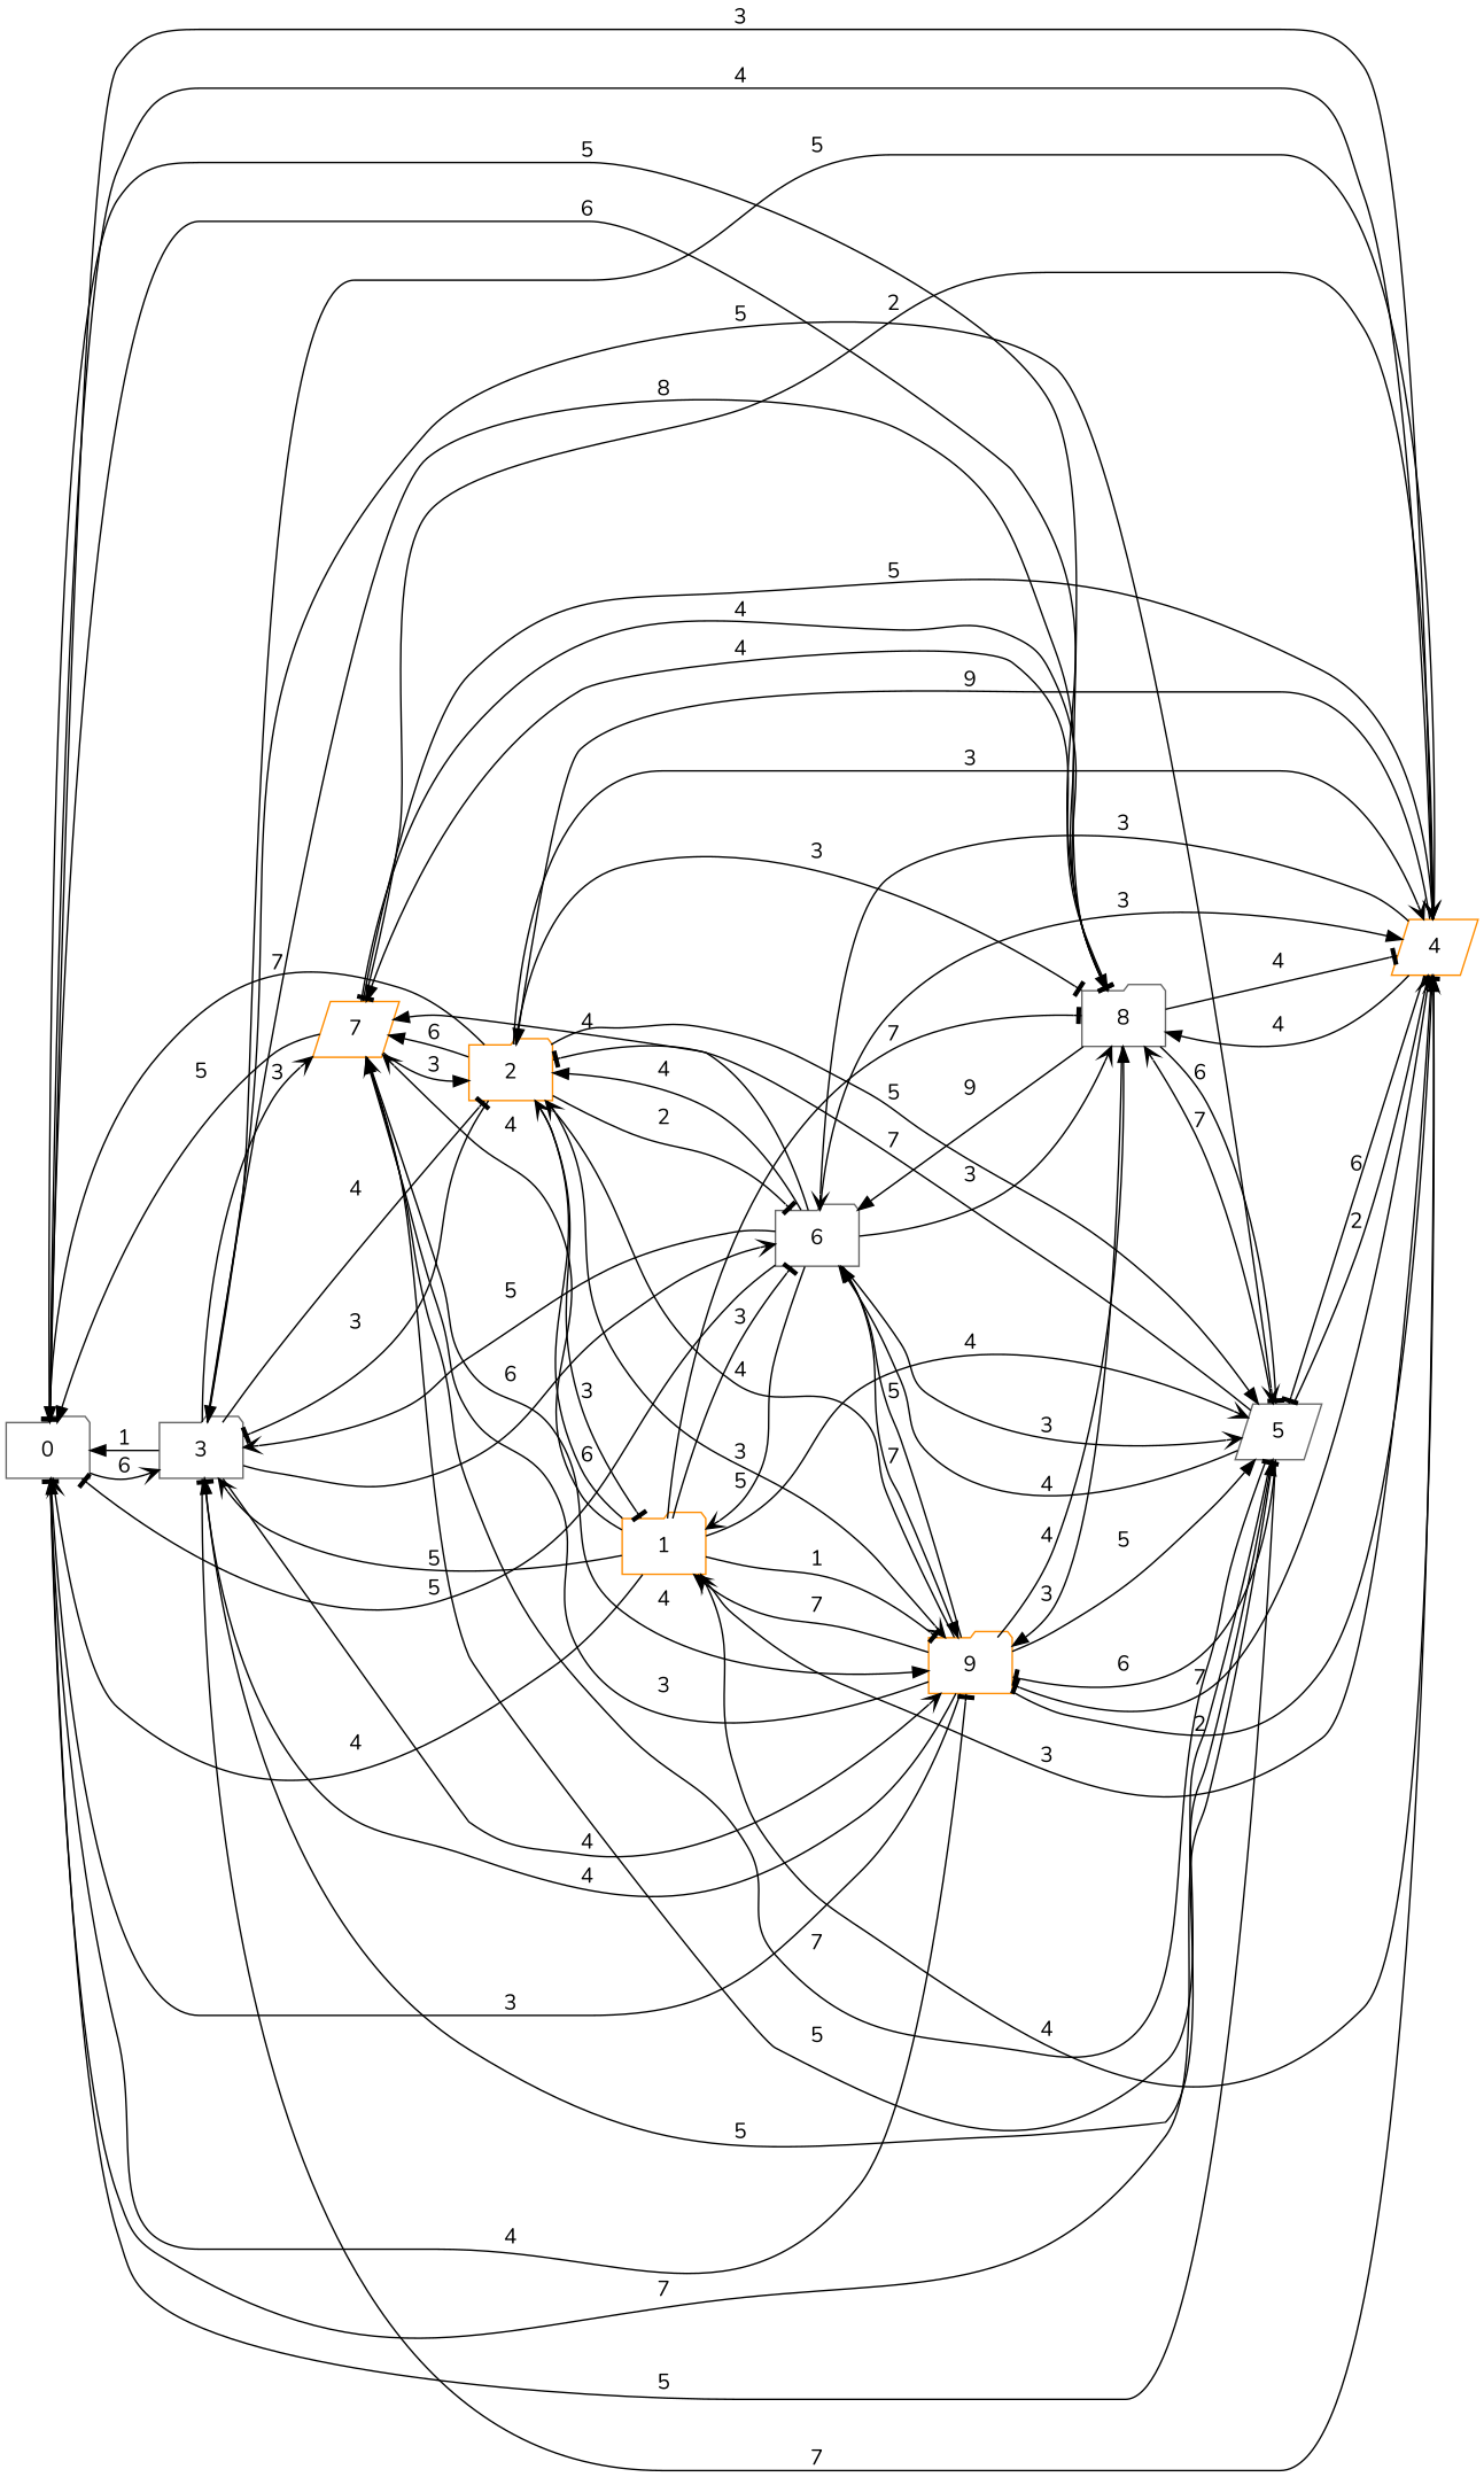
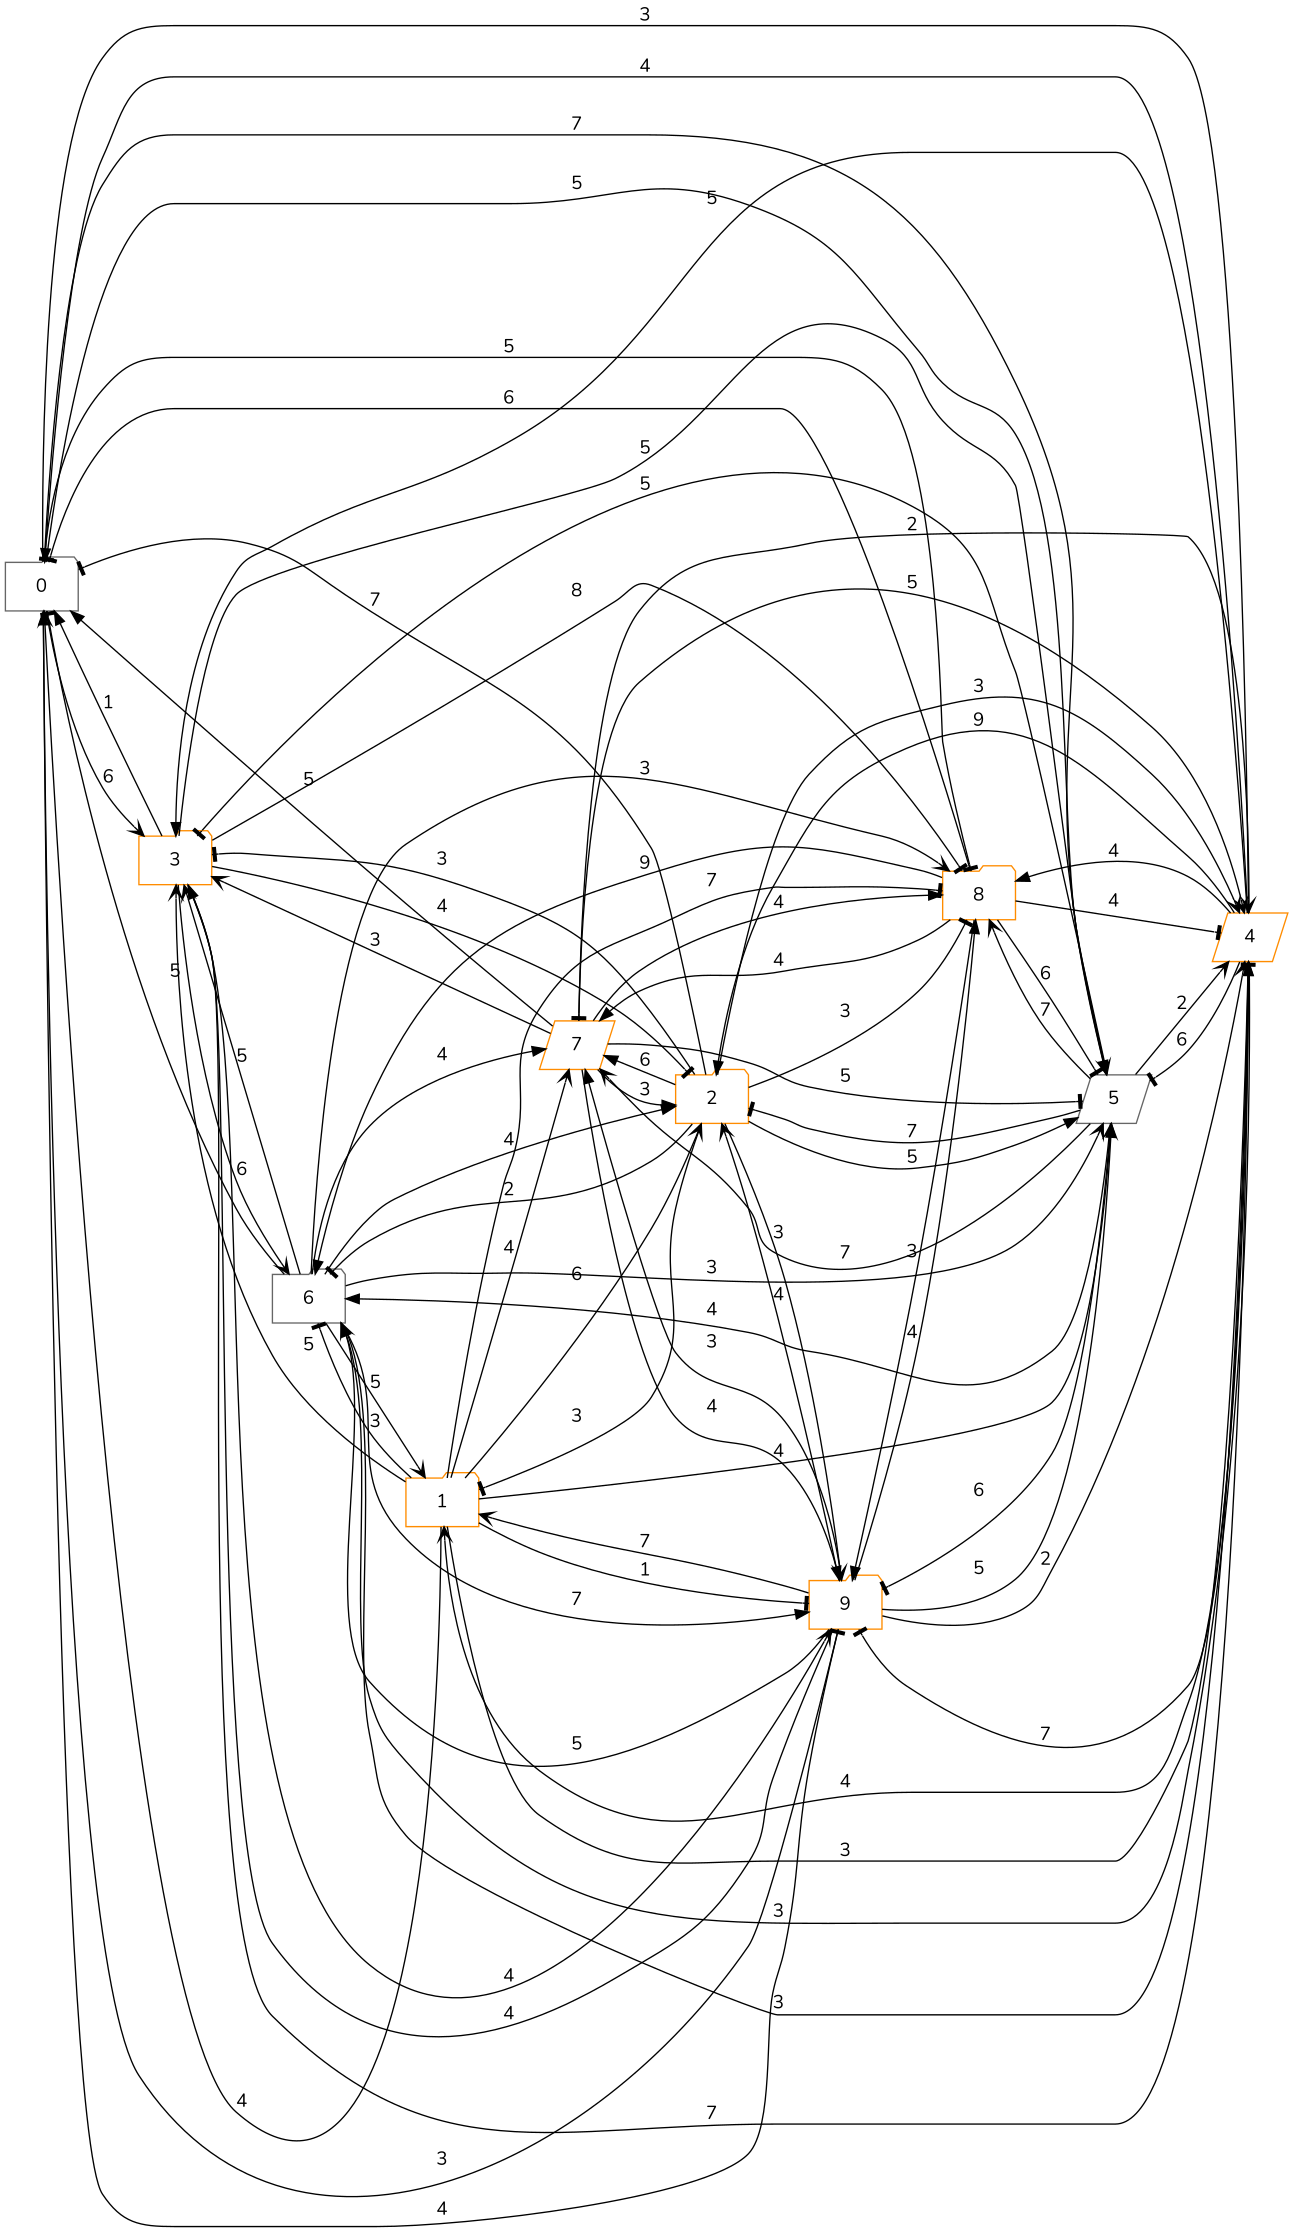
  strict digraph {
    fontname=Nunito
    rankdir=LR
    node [color=darkorange fontname=Nunito shape=folder]
    edge [arrowhead=normal fontname=Nunito]
    0 [color=gray40]
-   3 [color=gray40]
+   3
    4 [shape=parallelogram]
    5 [color=gray40 shape=parallelogram]
-   8 [color=gray40]
+   8
    9
    2
    6 [color=gray40]
    7 [shape=parallelogram]
    1
    0 -> 3 [arrowhead=vee label=6]
    0 -> 4 [arrowhead=vee label=3]
    0 -> 5 [label=7]
    0 -> 8 [arrowhead=tee label=5]
    0 -> 9 [arrowhead=tee label=4]
    3 -> 0 [label=1]
    3 -> 4 [label=7]
    3 -> 5 [arrowhead=vee label=5]
    3 -> 8 [arrowhead=tee label=8]
    3 -> 9 [arrowhead=vee label=4]
    3 -> 2 [arrowhead=tee label=4]
    3 -> 6 [arrowhead=vee label=6]
-   3 -> 7 [arrowhead=vee label=3]
+   7 -> 3 [arrowhead=vee label=3]
    4 -> 0 [label=4]
    4 -> 3 [label=5]
    4 -> 5 [arrowhead=tee label=6]
    4 -> 8 [label=4]
    4 -> 9 [arrowhead=tee label=7]
    4 -> 2 [label=9]
    4 -> 6 [arrowhead=vee label=3]
    4 -> 7 [arrowhead=tee label=2]
    4 -> 1 [arrowhead=vee label=4]
    5 -> 0 [arrowhead=tee label=5]
    5 -> 3 [arrowhead=tee label=5]
    5 -> 4 [arrowhead=vee label=2]
    5 -> 8 [arrowhead=vee label=7]
    5 -> 9 [arrowhead=tee label=6]
    5 -> 2 [arrowhead=tee label=7]
    5 -> 6 [label=4]
    5 -> 7 [arrowhead=vee label=7]
    8 -> 0 [arrowhead=tee label=6]
    8 -> 4 [arrowhead=tee label=4]
    8 -> 5 [arrowhead=tee label=6]
    8 -> 9 [label=3]
    8 -> 6 [label=9]
    8 -> 7 [label=4]
    9 -> 0 [label=3]
    9 -> 3 [label=4]
    9 -> 4 [arrowhead=vee label=2]
    9 -> 5 [label=5]
    9 -> 8 [label=4]
    9 -> 2 [arrowhead=vee label=4]
    9 -> 6 [label=5]
    9 -> 7 [label=3]
    9 -> 1 [arrowhead=vee label=7]
    2 -> 0 [arrowhead=tee label=7]
    2 -> 3 [arrowhead=tee label=3]
    2 -> 4 [arrowhead=vee label=3]
    2 -> 5 [label=5]
    2 -> 8 [arrowhead=tee label=3]
    2 -> 9 [arrowhead=vee label=3]
    2 -> 6 [arrowhead=tee label=2]
    2 -> 7 [label=6]
    2 -> 1 [arrowhead=tee label=3]
    6 -> 0 [arrowhead=tee label=5]
    6 -> 3 [arrowhead=vee label=5]
    6 -> 4 [label=3]
    6 -> 5 [arrowhead=vee label=3]
    6 -> 8 [arrowhead=vee label=3]
    6 -> 9 [label=7]
    6 -> 2 [label=4]
    6 -> 7 [label=4]
    6 -> 1 [arrowhead=vee label=5]
    7 -> 0 [label=5]
    7 -> 4 [arrowhead=vee label=5]
    7 -> 5 [arrowhead=tee label=5]
    7 -> 8 [label=4]
    7 -> 9 [label=4]
    7 -> 2 [label=3]
    1 -> 0 [arrowhead=vee label=4]
    1 -> 3 [arrowhead=vee label=5]
    1 -> 4 [arrowhead=tee label=3]
    1 -> 5 [arrowhead=vee label=4]
    1 -> 8 [arrowhead=tee label=7]
    1 -> 9 [arrowhead=tee label=1]
    1 -> 2 [arrowhead=vee label=6]
    1 -> 6 [arrowhead=tee label=3]
    1 -> 7 [arrowhead=vee label=4]
  }
